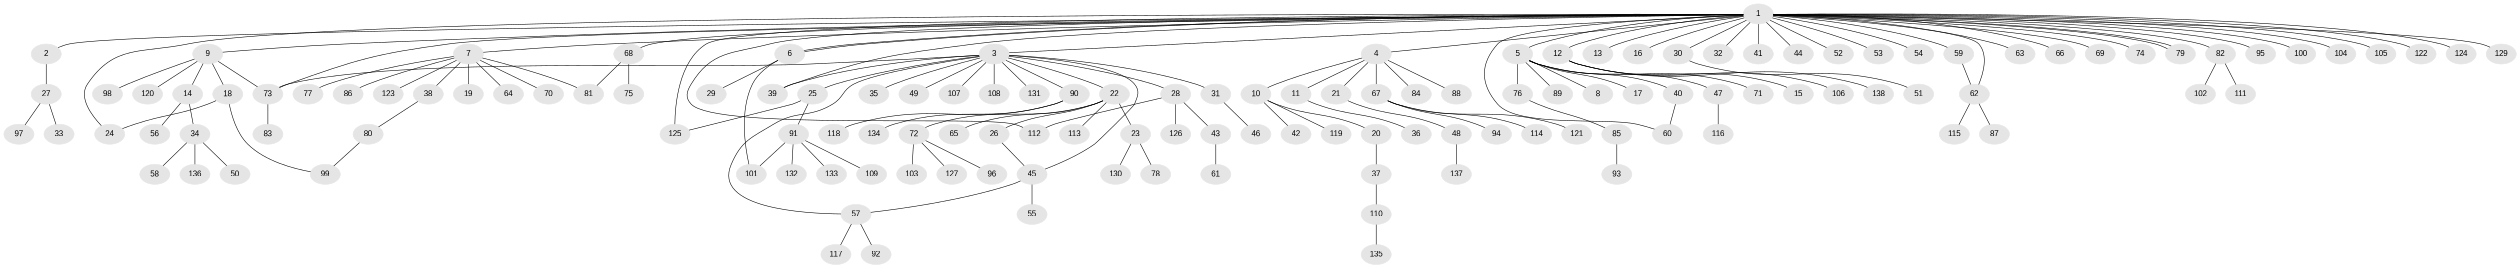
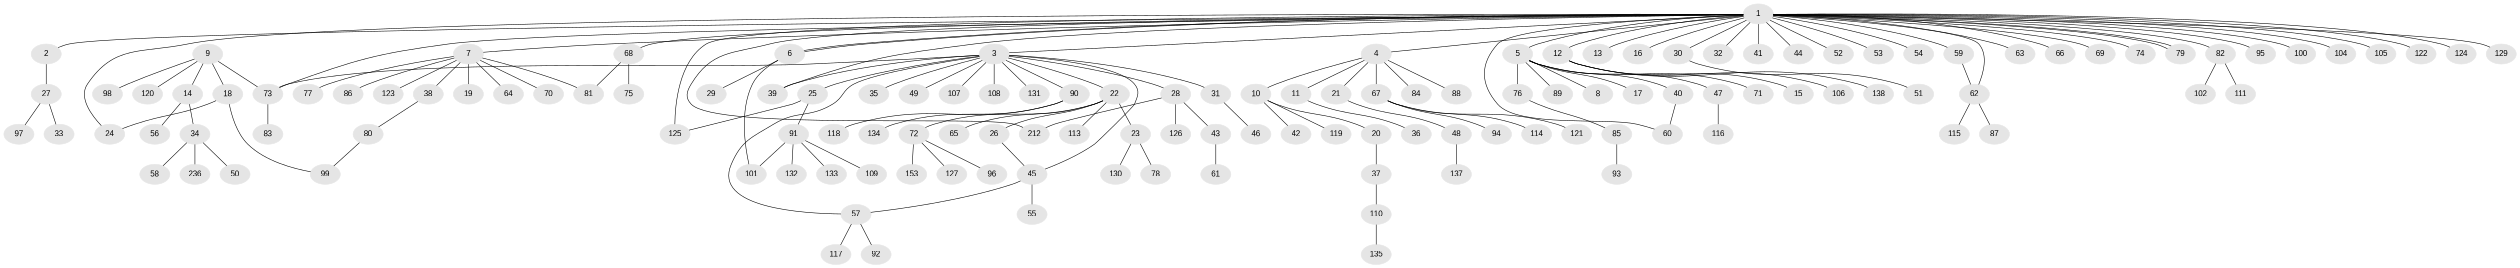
  graph {
    fontname="Liberation Sans"
    node [color=gray90 fontname="Liberation Sans" style=filled]
    edge [fontname="Liberation Sans"]
    1
    2
    3
    4
    5
    6
    7
    9
    12
    13
    16
    24
    30
    32
    39
    41
    44
    52
    53
    54
    59
    62
    63
    66
    68
    69
    73
    74
    79
    82
    95
    100
    104
    105
-   112
+   112 [label=212]
    122
    124
    125
    129
    60
    27
    22
    25
    28
    31
    35
    45
    49
    57
    90
    107
    108
    131
    10
    11
    21
    67
    84
    88
    8
    17
    40
    47
    71
    76
    89
    29
    101
    19
    38
    64
    70
    77
    81
    86
    123
    14
    18
    98
    120
    15
    106
    138
    51
    87
    115
    75
    83
    102
    111
    33
    97
    23
    26
    65
    72
    113
    91
    43
    126
    46
    55
    92
    117
    118
    134
    20
    42
    119
    36
    48
    121
    94
    114
    116
    85
    80
    34
    56
    99
    37
    50
    58
-   136
+   136 [label=236]
    110
    137
    78
    130
    96
-   103
+   103 [label=153]
    127
    109
    132
    133
    61
    135
    93
    1 -- 2
    1 -- 3
    1 -- 4
    1 -- 5
    1 -- 6
    1 -- 6
    1 -- 7
-   1 -- 9
    1 -- 12
    1 -- 13
    1 -- 16
    1 -- 24
    1 -- 30
    1 -- 32
    1 -- 39
    1 -- 41
    1 -- 44
    1 -- 52
    1 -- 53
    1 -- 54
    1 -- 59
    1 -- 62
    1 -- 63
    1 -- 66
    1 -- 68
    1 -- 69
    1 -- 73
    1 -- 74
    1 -- 79
    1 -- 79
    1 -- 82
    1 -- 95
    1 -- 100
    1 -- 104
    1 -- 105
    1 -- 112
    1 -- 122
    1 -- 124
    1 -- 125
    1 -- 129
    1 -- 60
    2 -- 27
    3 -- 39
    3 -- 73
    3 -- 22
    3 -- 25
    3 -- 28
    3 -- 31
    3 -- 35
    3 -- 45
    3 -- 49
    3 -- 57
    3 -- 90
    3 -- 107
    3 -- 108
    3 -- 131
    4 -- 10
    4 -- 11
    4 -- 21
    4 -- 67
    4 -- 84
    4 -- 88
    5 -- 8
    5 -- 17
    5 -- 40
    5 -- 47
    5 -- 71
    5 -- 76
    5 -- 89
    6 -- 29
    6 -- 101
    7 -- 19
    7 -- 38
    7 -- 64
    7 -- 70
    7 -- 77
    7 -- 81
    7 -- 86
    7 -- 123
    9 -- 73
    9 -- 14
    9 -- 18
    9 -- 98
    9 -- 120
    12 -- 15
    12 -- 106
    12 -- 138
    30 -- 51
    59 -- 62
    62 -- 87
    62 -- 115
    68 -- 81
    68 -- 75
    73 -- 83
    82 -- 102
    82 -- 111
    27 -- 33
    27 -- 97
    22 -- 23
    22 -- 26
    22 -- 65
    22 -- 72
    22 -- 113
    25 -- 125
    25 -- 91
    28 -- 112
    28 -- 43
    28 -- 126
    31 -- 46
    45 -- 57
    45 -- 55
    57 -- 92
    57 -- 117
    90 -- 118
    90 -- 134
    10 -- 20
    10 -- 42
    10 -- 119
    11 -- 36
    21 -- 48
    67 -- 121
    67 -- 94
    67 -- 114
    40 -- 60
    47 -- 116
    76 -- 85
    38 -- 80
    14 -- 34
    14 -- 56
    18 -- 24
    18 -- 99
    23 -- 78
    23 -- 130
    26 -- 45
    72 -- 96
    72 -- 103
    72 -- 127
    91 -- 101
    91 -- 109
    91 -- 132
    91 -- 133
    43 -- 61
    20 -- 37
    48 -- 137
    85 -- 93
    80 -- 99
    34 -- 50
    34 -- 58
    34 -- 136
    37 -- 110
    110 -- 135
  }
